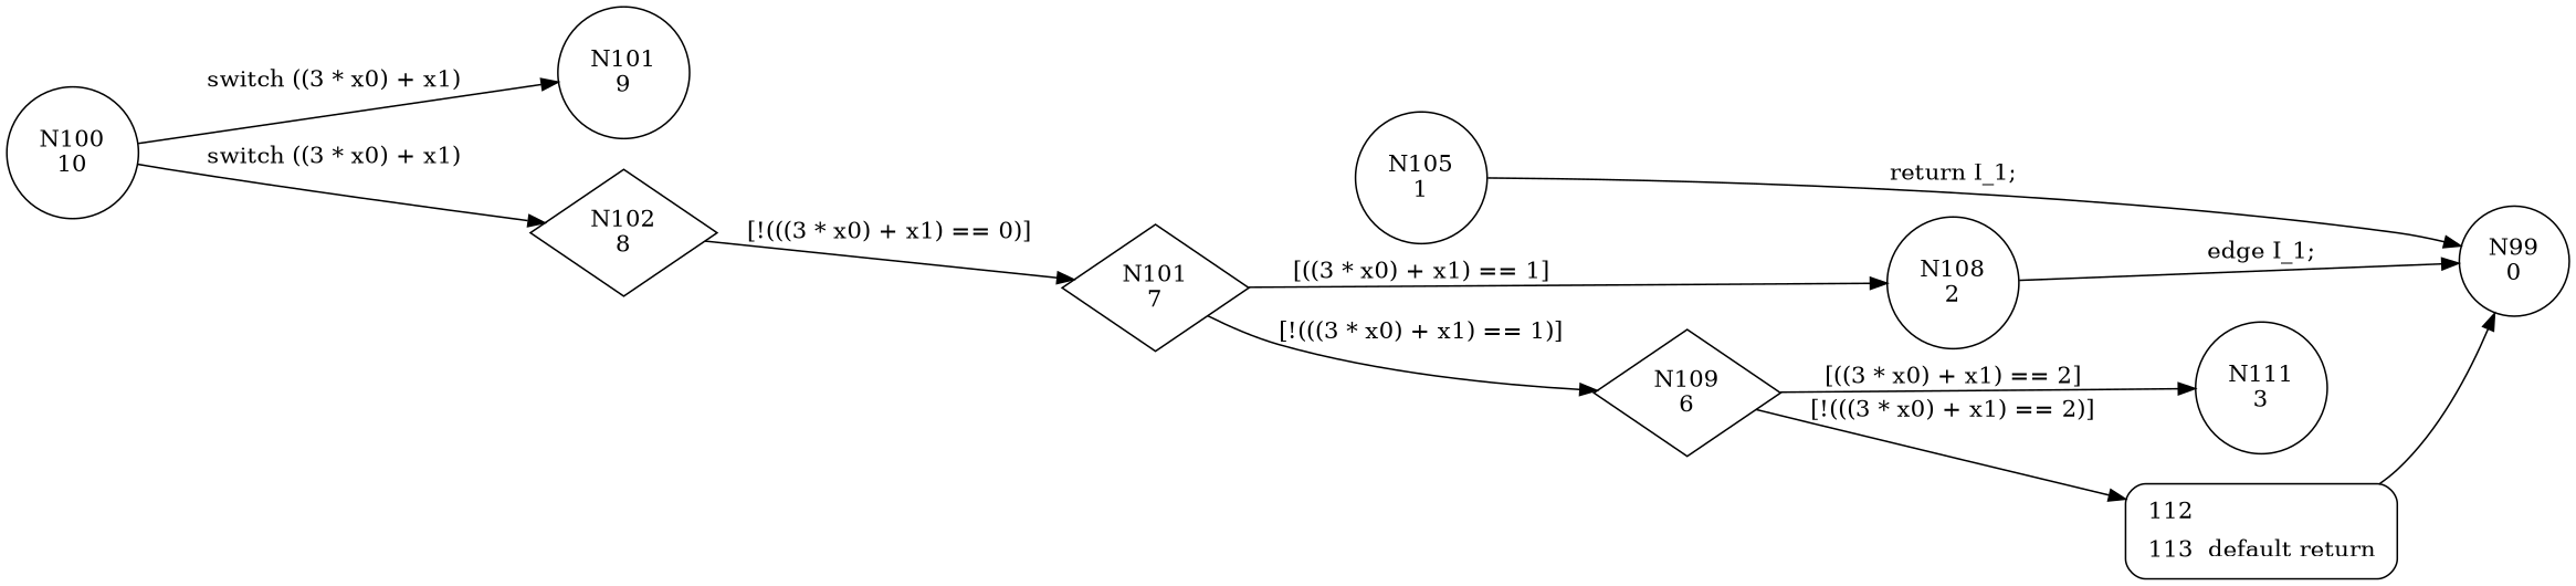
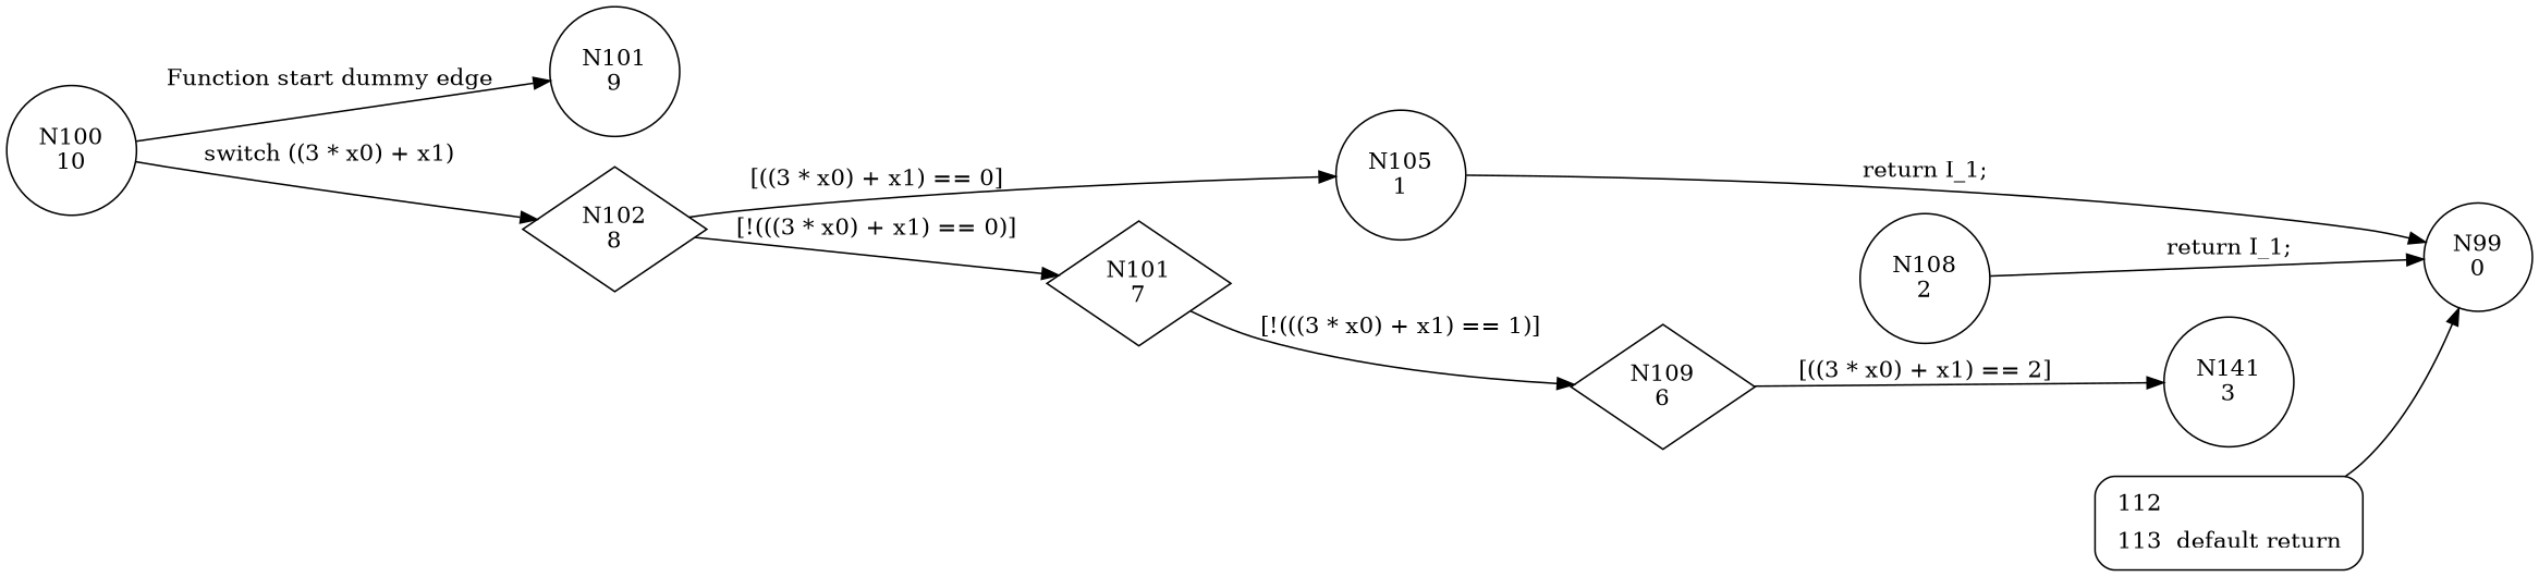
  digraph {
    fontname="DejaVu Serif"
    rankdir=LR
    node [fontname="DejaVu Serif" shape=circle]
    edge [fontname="DejaVu Serif"]
    n1 [label="N100\n10"]
    n2 [label="N101\n9"]
    n3 [label="N102\n8" shape=diamond]
    n4 [label="N105\n1"]
    n5 [label="N101\n7" shape=diamond]
    n6 [label="N99\n0"]
    n7 [label="N108\n2"]
    n8 [label="N109\n6" shape=diamond]
-   n9 [label="N111\n3"]
+   n9 [label="N141\n3"]
    n10 [fillcolor=white label=<<table border="0" cellborder="0" cellpadding="3" bgcolor="white"><tr><td align="right">112</td><td align="left"></td></tr><tr><td align="right">113</td><td align="left">default return</td></tr></table>> penwidth=1 shape=Mrecord style="filled,bold"]
-   n1 -> n2 [label="switch ((3 * x0) + x1)"]
+   n1 -> n2 [label="Function start dummy edge"]
    n1 -> n3 [label="switch ((3 * x0) + x1)"]
+   n3 -> n4 [label="[((3 * x0) + x1) == 0]"]
    n3 -> n5 [label="[!(((3 * x0) + x1) == 0)]"]
    n4 -> n6 [label="return I_1;"]
-   n5 -> n7 [label="[((3 * x0) + x1) == 1]"]
    n5 -> n8 [label="[!(((3 * x0) + x1) == 1)]"]
-   n7 -> n6 [label="edge I_1;"]
+   n7 -> n6 [label="return I_1;"]
    n8 -> n9 [label="[((3 * x0) + x1) == 2]"]
-   n8 -> n10 [label="[!(((3 * x0) + x1) == 2)]"]
    n10 -> n6
  }
